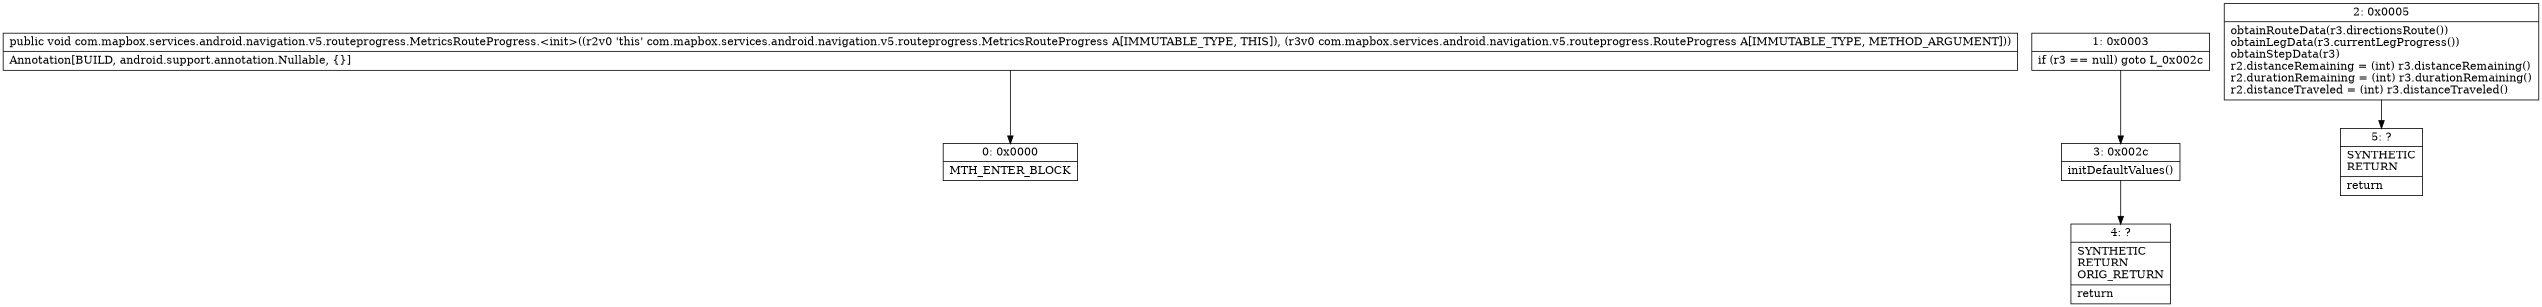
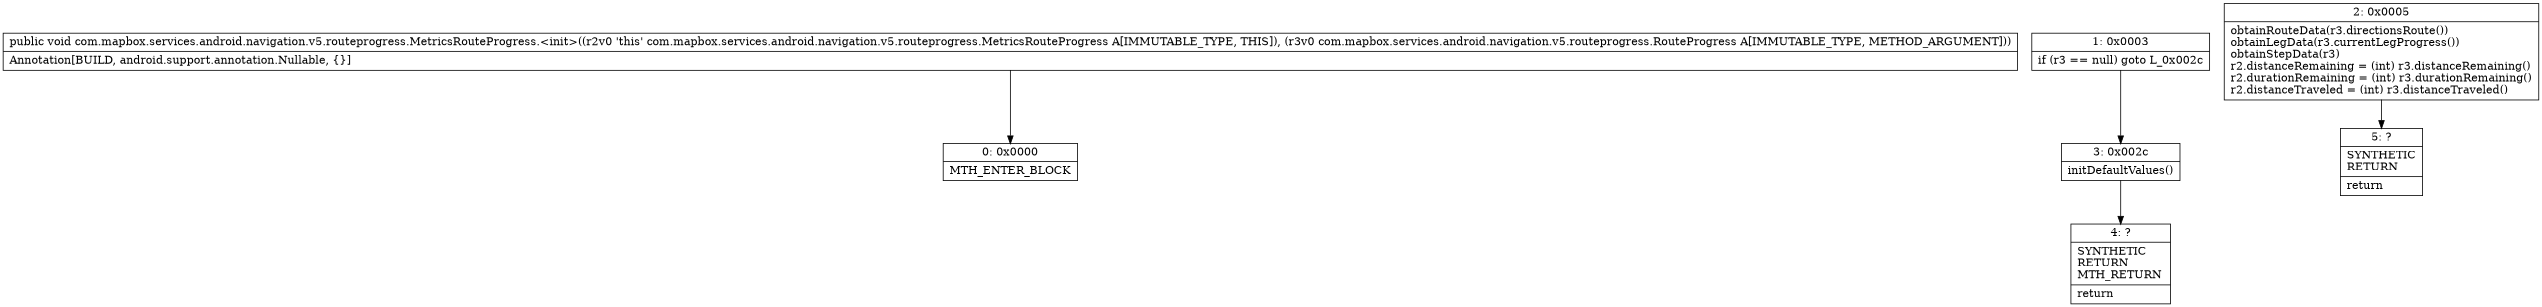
  digraph {
    node [shape=record]
    n1 [label="{0\:\ 0x0000|MTH_ENTER_BLOCK\l}"]
    n2 [label="{1\:\ 0x0003|if (r3 == null) goto L_0x002c\l}"]
    n3 [label="{3\:\ 0x002c|initDefaultValues()\l}"]
    n4 [label="{2\:\ 0x0005|obtainRouteData(r3.directionsRoute())\lobtainLegData(r3.currentLegProgress())\lobtainStepData(r3)\lr2.distanceRemaining = (int) r3.distanceRemaining()\lr2.durationRemaining = (int) r3.durationRemaining()\lr2.distanceTraveled = (int) r3.distanceTraveled()\l}"]
    n5 [label="{5\:\ ?|SYNTHETIC\lRETURN\l|return\l}"]
-   n6 [label="{4\:\ ?|SYNTHETIC\lRETURN\lORIG_RETURN\l|return\l}"]
+   n6 [label="{4\:\ ?|SYNTHETIC\lRETURN\lMTH_RETURN\l|return\l}"]
    n7 [label="{public void com.mapbox.services.android.navigation.v5.routeprogress.MetricsRouteProgress.\<init\>((r2v0 'this' com.mapbox.services.android.navigation.v5.routeprogress.MetricsRouteProgress A[IMMUTABLE_TYPE, THIS]), (r3v0 com.mapbox.services.android.navigation.v5.routeprogress.RouteProgress A[IMMUTABLE_TYPE, METHOD_ARGUMENT]))  | Annotation[BUILD, android.support.annotation.Nullable, \{\}]\l}"]
    n2 -> n3
    n3 -> n6
    n4 -> n5
    n7 -> n1
  }
